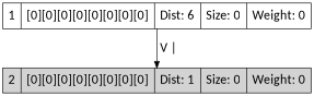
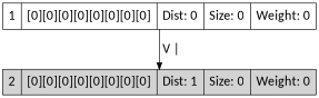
  digraph {
    node [fontname=Calibri fontsize=20 shape=record]
-   n1 [label="1 | [0][0][0][0][0][0][0][0] | Dist: 6 | Size: 0 | Weight: 0"]
+   n1 [label="1 | [0][0][0][0][0][0][0][0] | Dist: 0 | Size: 0 | Weight: 0"]
    n2 [fillcolor=lightgrey label="2 | [0][0][0][0][0][0][0][0] | Dist: 1 | Size: 0 | Weight: 0" style=filled]
    n1 -> n2 [fontname=Calibri fontsize=20 label=" V | "]
  }
